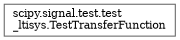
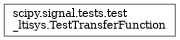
  digraph {
    rankdir=LR
    fontname="DejaVu Serif"
-   n1 [color=grey40 fillcolor=white fontname="DejaVu Serif" fontsize=10 height=0.2 label="scipy.signal.test.test\l_ltisys.TestTransferFunction" shape=box style=filled width=0.4]
+   n1 [color=grey40 fillcolor=white fontname="DejaVu Serif" fontsize=10 height=0.2 label="scipy.signal.tests.test\l_ltisys.TestTransferFunction" shape=box style=filled width=0.4]
  }
